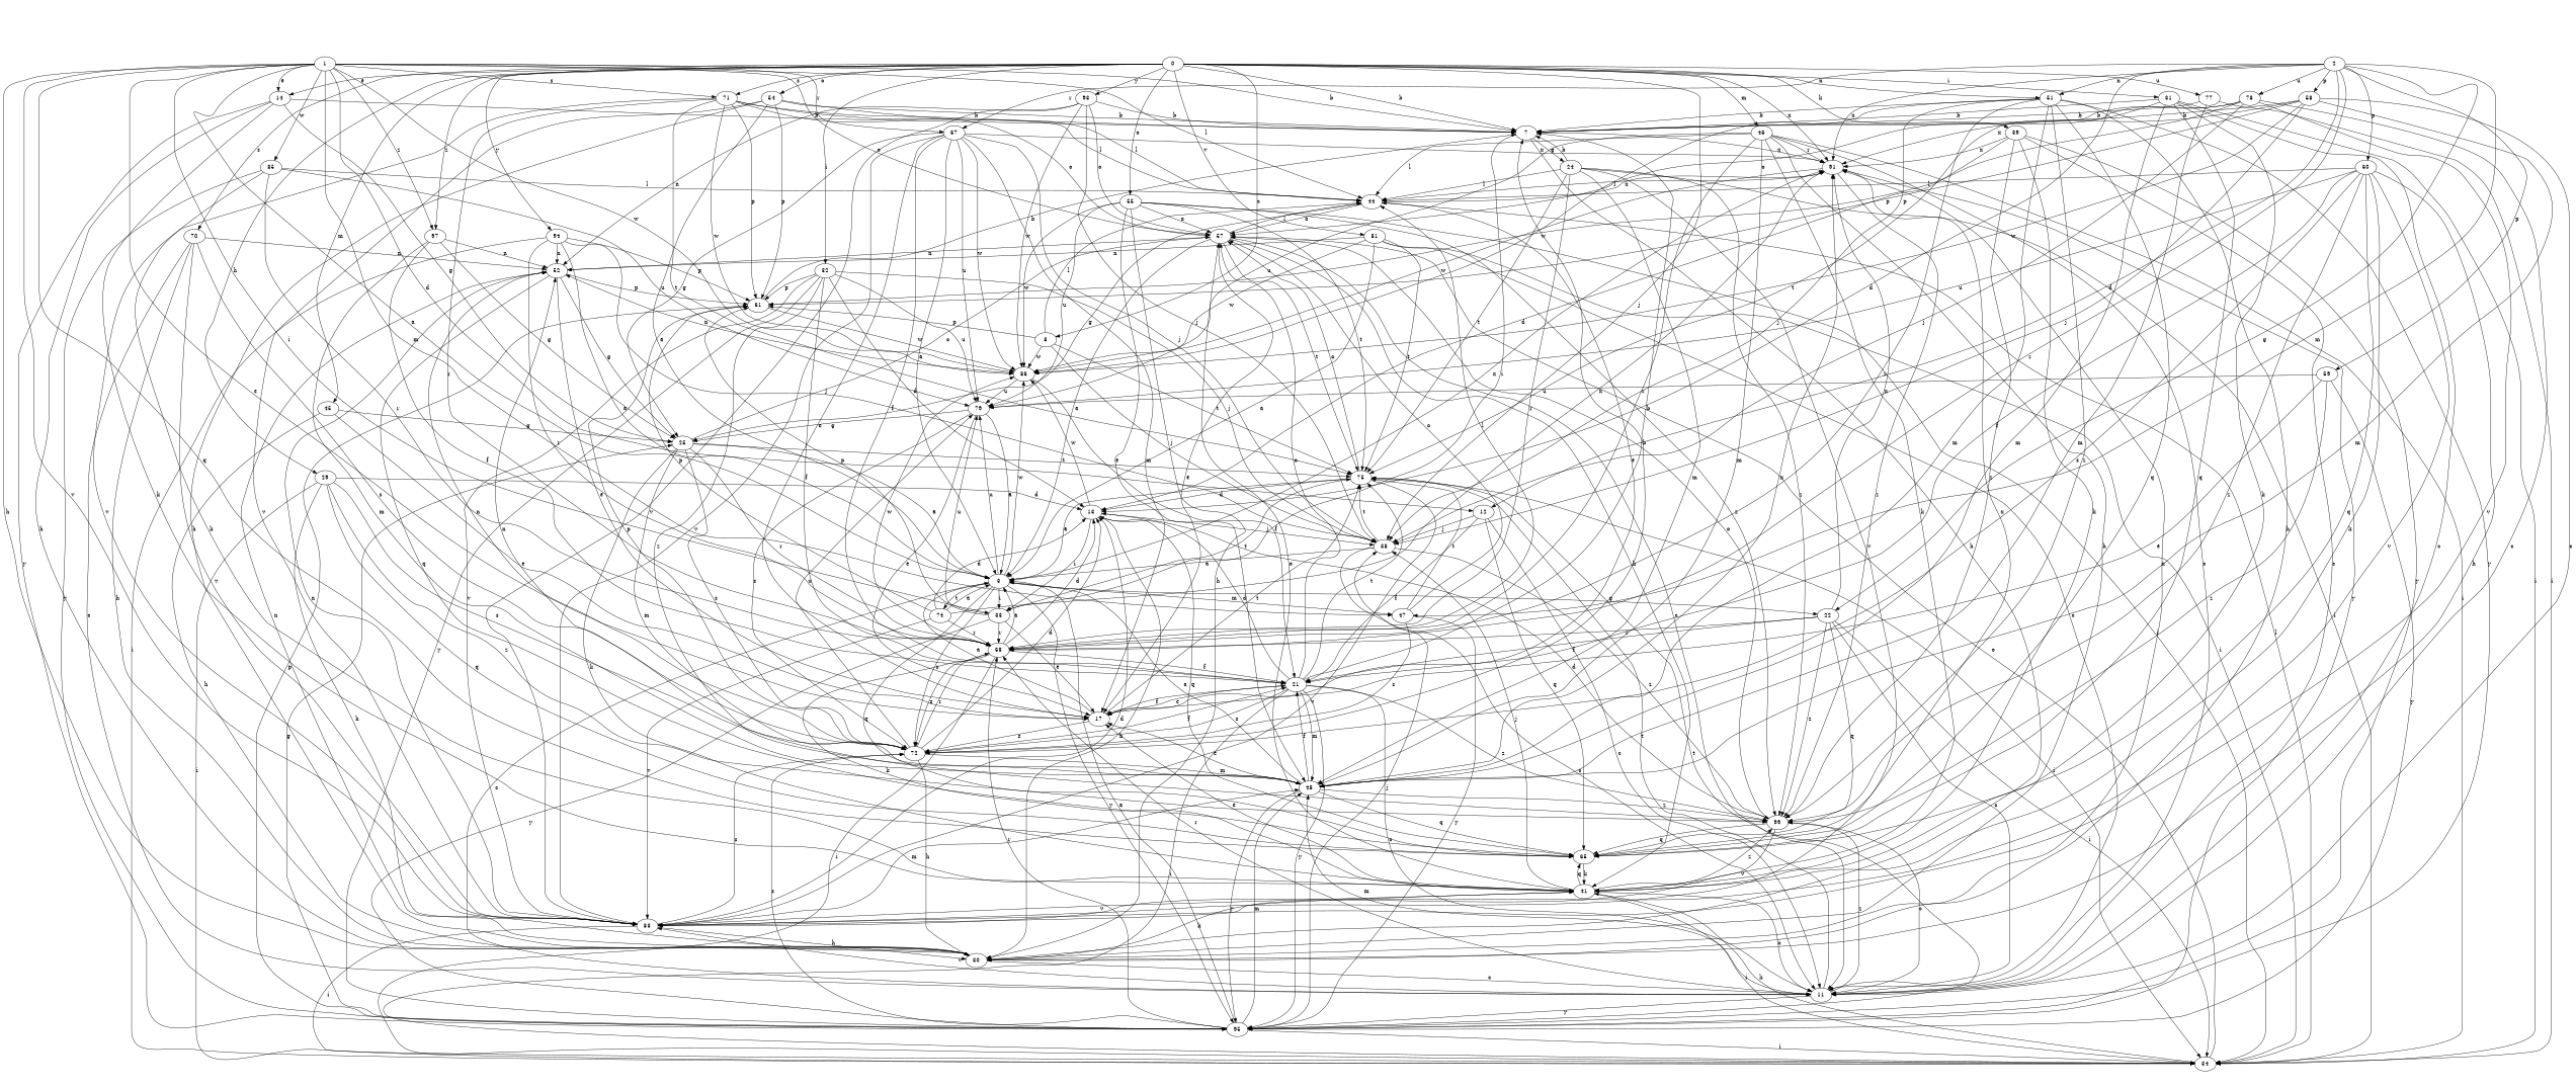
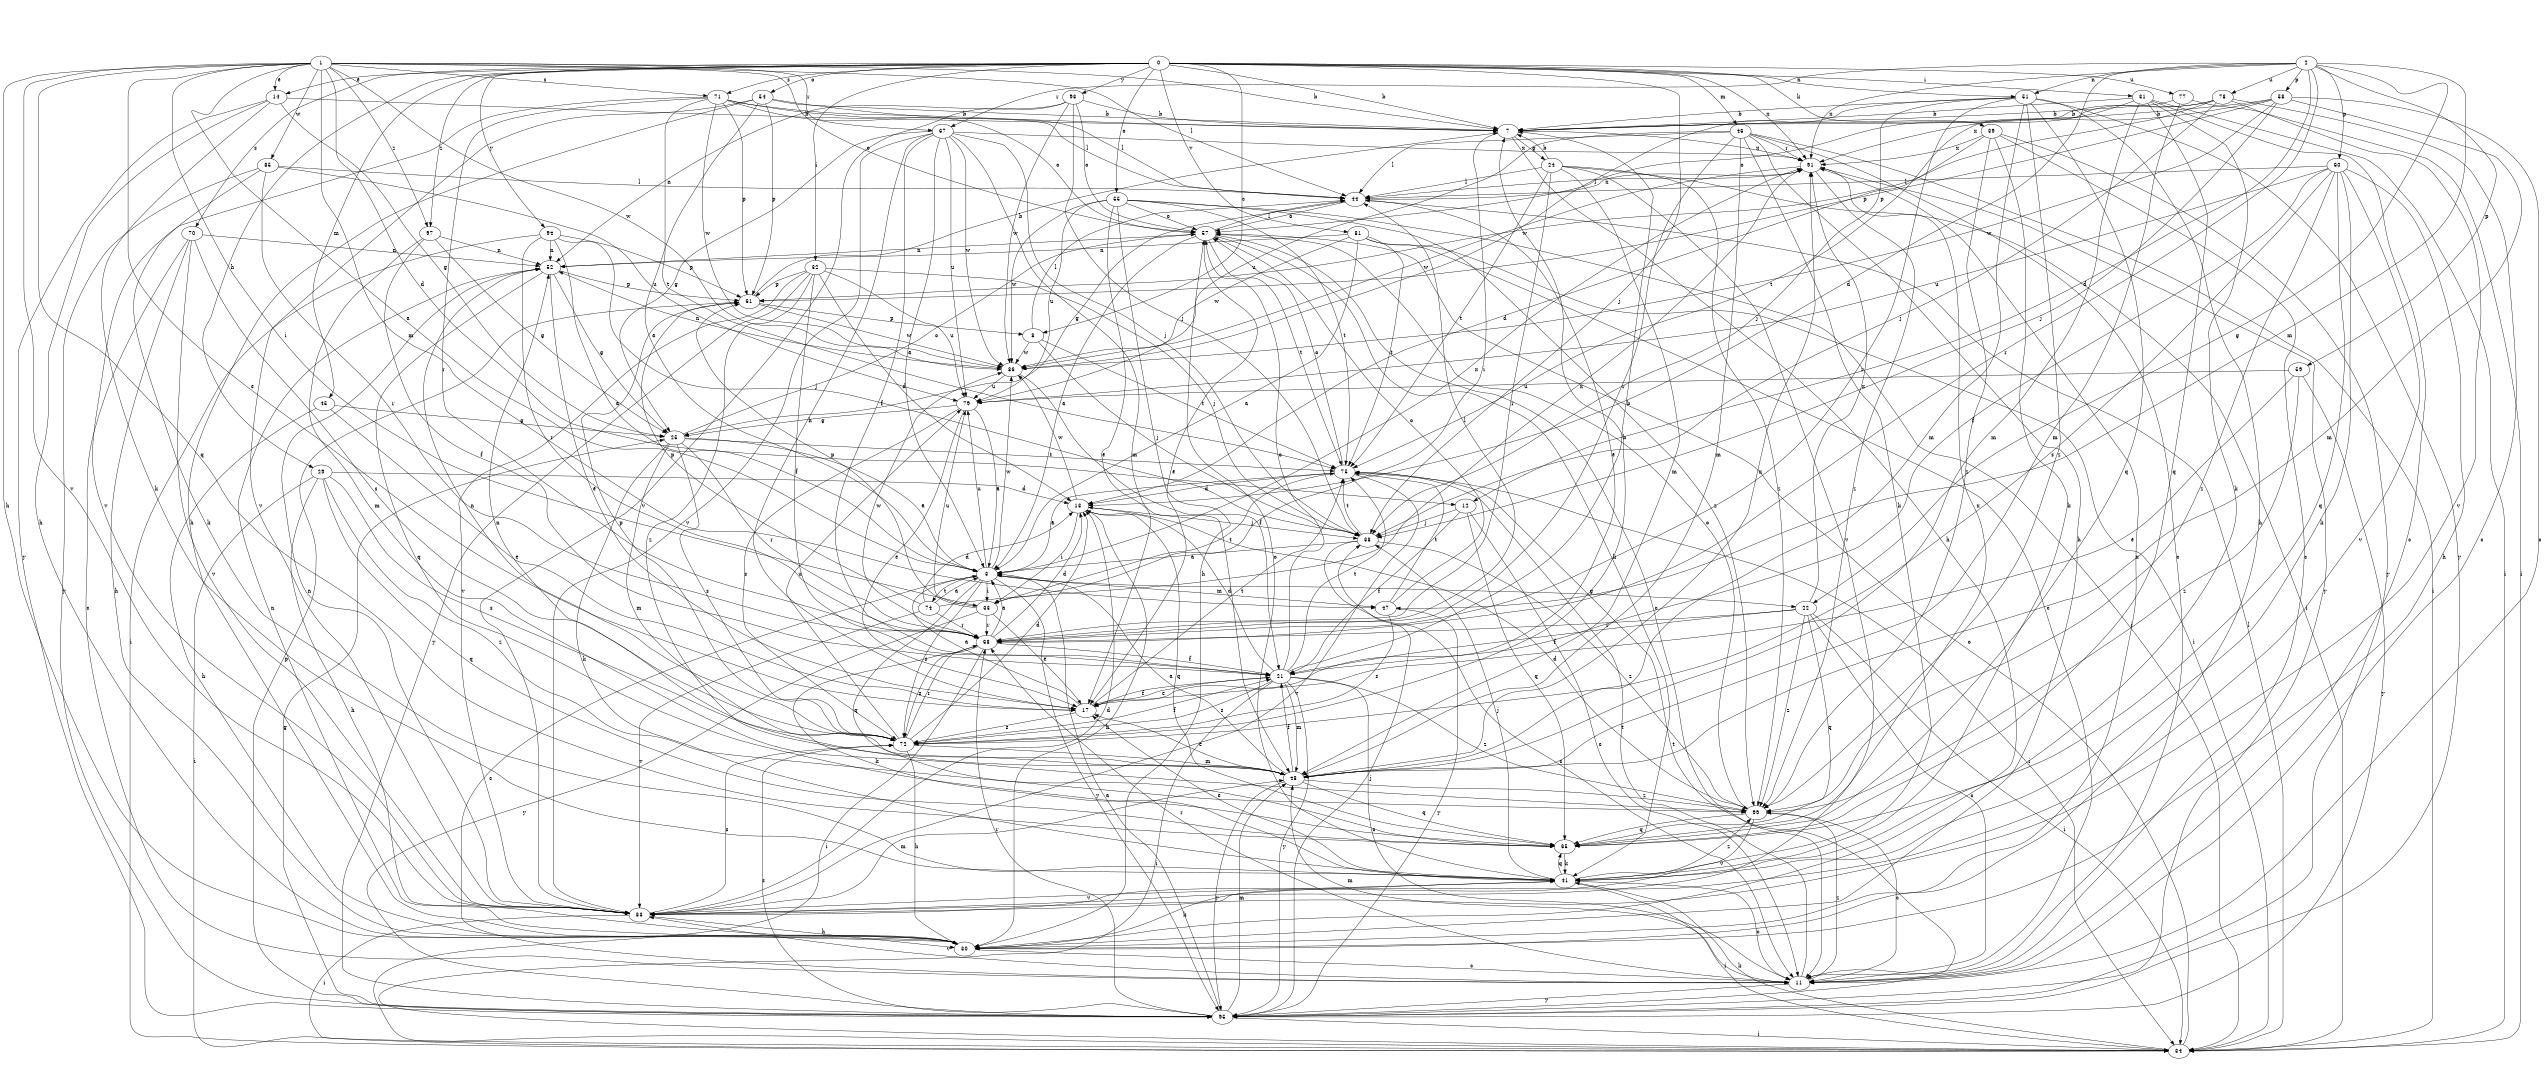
  strict digraph {
    0
    7
    8
    14
    29
    31
    32
    38
    39
    45
    46
    51
    54
    55
    70
    71
    77
    81
    91
    93
    94
    97
    30
    33
    24
    44
    86
    61
    75
    95
    25
    41
    65
    13
    72
    99
    34
    11
    48
    83
    79
    21
    3
    17
    68
    57
    52
    1
    12
    47
    67
    85
    22
    74
    2
    58
    59
    60
    78
    0 -> 7 [label=b]
    0 -> 8 [label=c]
    0 -> 14 [label=e]
    0 -> 29 [label=h]
    0 -> 31 [label=i]
    0 -> 32 [label=i]
    0 -> 38 [label=j]
    0 -> 39 [label=k]
    0 -> 45 [label=m]
    0 -> 46 [label=m]
    0 -> 51 [label=n]
    0 -> 54 [label=o]
    0 -> 55 [label=o]
    0 -> 70 [label=s]
    0 -> 71 [label=s]
    0 -> 77 [label=u]
    0 -> 81 [label=v]
    0 -> 91 [label=x]
    0 -> 93 [label=y]
    0 -> 94 [label=y]
    0 -> 97 [label=z]
    7 -> 91 [label=x]
    7 -> 30 [label=h]
    7 -> 33 [label=i]
    7 -> 24 [label=g]
    8 -> 38 [label=j]
    8 -> 44 [label=l]
    8 -> 86 [label=w]
-   8 -> 61 [label=p]
+   61 -> 8 [label=p]
    8 -> 75 [label=t]
    14 -> 7 [label=b]
    14 -> 30 [label=h]
    14 -> 95 [label=y]
    14 -> 25 [label=g]
    14 -> 41 [label=k]
    29 -> 30 [label=h]
    29 -> 65 [label=q]
    29 -> 13 [label=d]
    29 -> 72 [label=s]
    29 -> 99 [label=z]
    29 -> 34 [label=i]
    31 -> 7 [label=b]
    31 -> 75 [label=t]
    31 -> 41 [label=k]
    31 -> 65 [label=q]
    31 -> 34 [label=i]
    31 -> 11 [label=c]
    31 -> 48 [label=m]
    32 -> 38 [label=j]
    32 -> 61 [label=p]
    32 -> 95 [label=y]
    32 -> 13 [label=d]
    32 -> 99 [label=z]
    32 -> 83 [label=v]
    32 -> 79 [label=u]
    32 -> 21 [label=f]
    38 -> 75 [label=t]
    38 -> 99 [label=z]
    38 -> 11 [label=c]
    38 -> 3 [label=a]
    39 -> 91 [label=x]
    39 -> 95 [label=y]
    39 -> 41 [label=k]
    39 -> 13 [label=d]
    39 -> 99 [label=z]
    39 -> 11 [label=c]
    45 -> 30 [label=h]
    45 -> 25 [label=g]
    45 -> 17 [label=e]
    46 -> 91 [label=r]
    46 -> 30 [label=h]
    46 -> 44 [label=l]
    46 -> 41 [label=k]
    46 -> 34 [label=i]
    46 -> 11 [label=c]
    46 -> 48 [label=m]
    46 -> 79 [label=u]
    46 -> 68 [label=r]
    51 -> 7 [label=b]
    51 -> 38 [label=j]
    51 -> 30 [label=h]
    51 -> 86 [label=w]
    51 -> 95 [label=y]
    51 -> 65 [label=q]
    51 -> 99 [label=z]
    51 -> 48 [label=m]
    51 -> 68 [label=r]
    54 -> 7 [label=b]
    54 -> 30 [label=h]
    54 -> 44 [label=l]
    54 -> 61 [label=p]
    54 -> 83 [label=v]
    54 -> 3 [label=a]
    55 -> 30 [label=h]
    55 -> 86 [label=w]
    55 -> 75 [label=t]
    55 -> 99 [label=z]
    55 -> 34 [label=i]
    55 -> 79 [label=u]
    55 -> 17 [label=e]
    55 -> 57 [label=o]
    70 -> 30 [label=h]
    70 -> 72 [label=s]
    70 -> 11 [label=c]
    70 -> 83 [label=v]
    70 -> 52 [label=n]
    71 -> 7 [label=b]
    71 -> 44 [label=l]
    71 -> 86 [label=w]
    71 -> 61 [label=p]
    71 -> 75 [label=t]
    71 -> 83 [label=v]
    71 -> 68 [label=r]
    71 -> 57 [label=o]
    77 -> 7 [label=b]
    77 -> 34 [label=i]
    77 -> 48 [label=m]
    81 -> 86 [label=w]
    81 -> 75 [label=t]
    81 -> 34 [label=i]
    81 -> 11 [label=c]
    81 -> 3 [label=a]
    81 -> 52 [label=n]
    91 -> 44 [label=l]
    91 -> 86 [label=w]
    91 -> 95 [label=y]
    91 -> 99 [label=z]
    93 -> 7 [label=b]
    93 -> 38 [label=j]
    93 -> 86 [label=w]
    93 -> 83 [label=v]
    93 -> 57 [label=o]
    93 -> 52 [label=n]
    94 -> 38 [label=j]
    94 -> 61 [label=p]
    94 -> 34 [label=i]
    94 -> 3 [label=a]
    94 -> 68 [label=r]
    94 -> 52 [label=n]
    97 -> 25 [label=g]
    97 -> 48 [label=m]
    97 -> 21 [label=f]
    97 -> 52 [label=n]
    30 -> 91 [label=x]
    30 -> 41 [label=k]
    30 -> 11 [label=c]
    30 -> 52 [label=n]
    33 -> 61 [label=p]
    33 -> 75 [label=t]
    33 -> 95 [label=y]
    33 -> 79 [label=u]
    33 -> 17 [label=e]
    33 -> 68 [label=r]
    24 -> 7 [label=b]
    24 -> 44 [label=l]
    24 -> 75 [label=t]
    24 -> 99 [label=z]
    24 -> 34 [label=i]
    24 -> 48 [label=m]
    24 -> 83 [label=v]
    24 -> 68 [label=r]
    44 -> 91 [label=x]
    44 -> 25 [label=g]
    44 -> 17 [label=e]
    44 -> 57 [label=o]
    86 -> 79 [label=u]
    86 -> 21 [label=f]
    86 -> 52 [label=n]
    61 -> 7 [label=b]
    61 -> 86 [label=w]
    75 -> 13 [label=d]
    75 -> 34 [label=i]
    75 -> 83 [label=v]
    75 -> 3 [label=a]
    75 -> 57 [label=o]
    95 -> 38 [label=j]
    95 -> 61 [label=p]
    95 -> 75 [label=t]
    95 -> 25 [label=g]
    95 -> 72 [label=s]
    95 -> 34 [label=i]
    95 -> 48 [label=m]
    95 -> 3 [label=a]
    95 -> 68 [label=r]
    25 -> 75 [label=t]
    25 -> 41 [label=k]
    25 -> 72 [label=s]
    25 -> 48 [label=m]
    25 -> 3 [label=a]
    25 -> 68 [label=r]
    25 -> 57 [label=o]
    41 -> 38 [label=j]
    41 -> 65 [label=q]
    41 -> 99 [label=z]
    41 -> 34 [label=i]
    41 -> 11 [label=c]
    41 -> 83 [label=v]
    41 -> 17 [label=e]
    41 -> 57 [label=o]
    65 -> 91 [label=x]
    65 -> 41 [label=k]
    13 -> 38 [label=j]
    13 -> 30 [label=h]
    13 -> 33 [label=i]
    13 -> 86 [label=w]
    13 -> 65 [label=q]
    72 -> 7 [label=b]
    72 -> 30 [label=h]
    72 -> 61 [label=p]
    72 -> 13 [label=d]
    72 -> 48 [label=m]
    72 -> 79 [label=u]
    72 -> 21 [label=f]
    72 -> 68 [label=r]
    72 -> 52 [label=n]
    99 -> 65 [label=q]
    99 -> 13 [label=d]
    99 -> 11 [label=c]
    99 -> 83 [label=v]
    99 -> 57 [label=o]
    34 -> 44 [label=l]
    34 -> 41 [label=k]
    34 -> 57 [label=o]
    11 -> 75 [label=t]
    11 -> 95 [label=y]
    11 -> 99 [label=z]
    11 -> 48 [label=m]
    11 -> 83 [label=v]
    11 -> 68 [label=r]
    48 -> 91 [label=x]
    48 -> 95 [label=y]
    48 -> 65 [label=q]
    48 -> 99 [label=z]
    48 -> 21 [label=f]
    48 -> 3 [label=a]
    48 -> 17 [label=e]
    48 -> 52 [label=n]
    83 -> 30 [label=h]
    83 -> 13 [label=d]
    83 -> 72 [label=s]
    83 -> 34 [label=i]
    83 -> 48 [label=m]
    83 -> 52 [label=n]
    79 -> 25 [label=g]
    79 -> 72 [label=s]
    79 -> 3 [label=a]
    79 -> 17 [label=e]
    21 -> 7 [label=b]
    21 -> 75 [label=t]
    21 -> 95 [label=y]
    21 -> 13 [label=d]
    21 -> 72 [label=s]
    21 -> 99 [label=z]
    21 -> 34 [label=i]
    21 -> 11 [label=c]
    21 -> 48 [label=m]
    21 -> 17 [label=e]
    21 -> 57 [label=o]
    3 -> 91 [label=x]
    3 -> 33 [label=i]
    3 -> 86 [label=w]
    3 -> 95 [label=y]
    3 -> 65 [label=q]
    3 -> 72 [label=s]
    3 -> 11 [label=c]
    3 -> 79 [label=u]
    3 -> 47 [label=m]
    3 -> 22 [label=g]
    3 -> 74 [label=t]
    17 -> 75 [label=t]
    17 -> 72 [label=s]
    17 -> 21 [label=f]
    17 -> 3 [label=a]
    68 -> 44 [label=l]
    68 -> 86 [label=w]
    68 -> 41 [label=k]
    68 -> 13 [label=d]
    68 -> 72 [label=s]
    68 -> 34 [label=i]
    68 -> 21 [label=f]
    68 -> 3 [label=a]
    57 -> 44 [label=l]
    57 -> 75 [label=t]
    57 -> 41 [label=k]
    57 -> 11 [label=c]
    57 -> 3 [label=a]
    57 -> 17 [label=e]
    57 -> 52 [label=n]
    52 -> 61 [label=p]
    52 -> 25 [label=g]
    52 -> 65 [label=q]
    52 -> 17 [label=e]
    1 -> 7 [label=b]
    1 -> 14 [label=e]
    1 -> 71 [label=s]
    1 -> 97 [label=z]
    1 -> 30 [label=h]
    1 -> 33 [label=i]
    1 -> 44 [label=l]
    1 -> 86 [label=w]
    1 -> 65 [label=q]
    1 -> 83 [label=v]
    1 -> 3 [label=a]
    1 -> 17 [label=e]
    1 -> 57 [label=o]
    1 -> 12 [label=d]
    1 -> 47 [label=m]
    1 -> 67 [label=r]
    1 -> 85 [label=w]
    12 -> 38 [label=j]
    12 -> 65 [label=q]
    12 -> 11 [label=c]
    12 -> 21 [label=f]
    47 -> 75 [label=t]
    47 -> 95 [label=y]
    47 -> 72 [label=s]
    47 -> 57 [label=o]
    67 -> 38 [label=j]
    67 -> 91 [label=x]
    67 -> 86 [label=w]
    67 -> 25 [label=g]
    67 -> 48 [label=m]
    67 -> 83 [label=v]
    67 -> 79 [label=u]
    67 -> 21 [label=f]
    67 -> 3 [label=a]
-   67 -> 17 [label=e]
+   67 -> 17 [label=h]
    85 -> 44 [label=l]
    85 -> 95 [label=y]
    85 -> 41 [label=k]
    85 -> 79 [label=u]
    85 -> 68 [label=r]
    22 -> 91 [label=x]
    22 -> 65 [label=q]
    22 -> 99 [label=z]
    22 -> 34 [label=i]
    22 -> 11 [label=c]
    22 -> 21 [label=f]
    22 -> 68 [label=r]
    74 -> 91 [label=x]
    74 -> 61 [label=p]
    74 -> 13 [label=d]
    74 -> 83 [label=v]
    74 -> 3 [label=a]
    74 -> 68 [label=r]
    2 -> 51 [label=n]
    2 -> 91 [label=x]
    2 -> 13 [label=d]
    2 -> 68 [label=r]
    2 -> 12 [label=d]
    2 -> 47 [label=m]
    2 -> 67 [label=r]
    2 -> 22 [label=g]
    2 -> 58 [label=p]
    2 -> 59 [label=p]
    2 -> 60 [label=p]
    2 -> 78 [label=u]
    58 -> 7 [label=b]
    58 -> 38 [label=j]
    58 -> 91 [label=x]
    58 -> 86 [label=w]
    58 -> 61 [label=p]
    58 -> 11 [label=c]
    58 -> 48 [label=m]
    59 -> 95 [label=y]
    59 -> 99 [label=z]
    59 -> 79 [label=u]
    59 -> 17 [label=e]
    60 -> 30 [label=h]
    60 -> 44 [label=l]
    60 -> 41 [label=k]
    60 -> 65 [label=q]
    60 -> 72 [label=s]
    60 -> 99 [label=z]
    60 -> 83 [label=v]
    60 -> 79 [label=u]
    60 -> 21 [label=f]
    78 -> 7 [label=b]
    78 -> 38 [label=j]
    78 -> 61 [label=p]
    78 -> 11 [label=c]
    78 -> 83 [label=v]
    78 -> 57 [label=o]
  }
